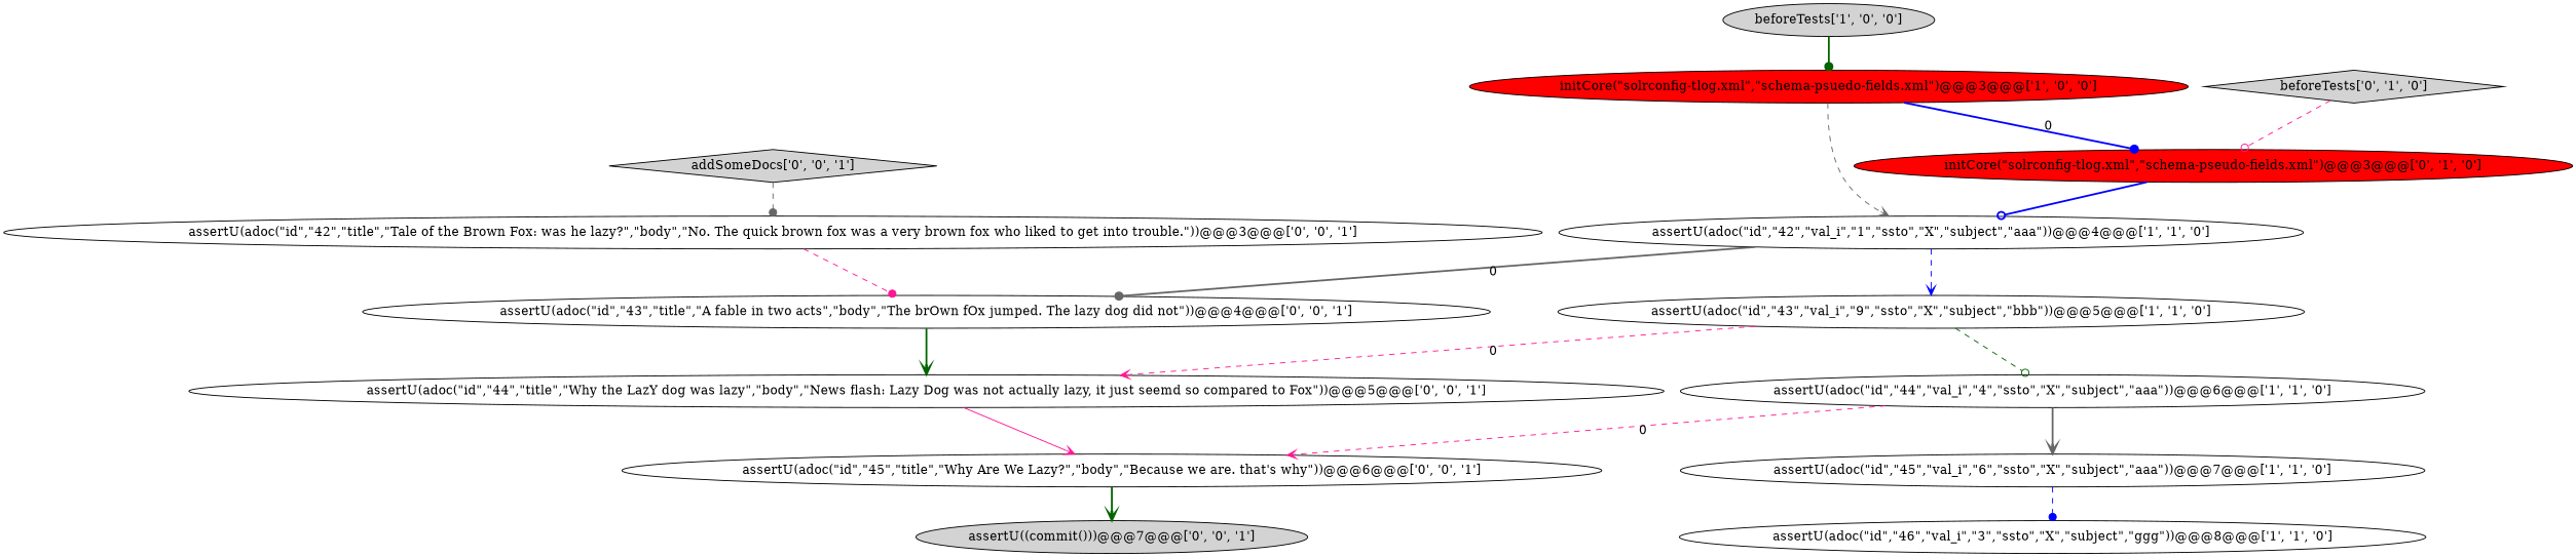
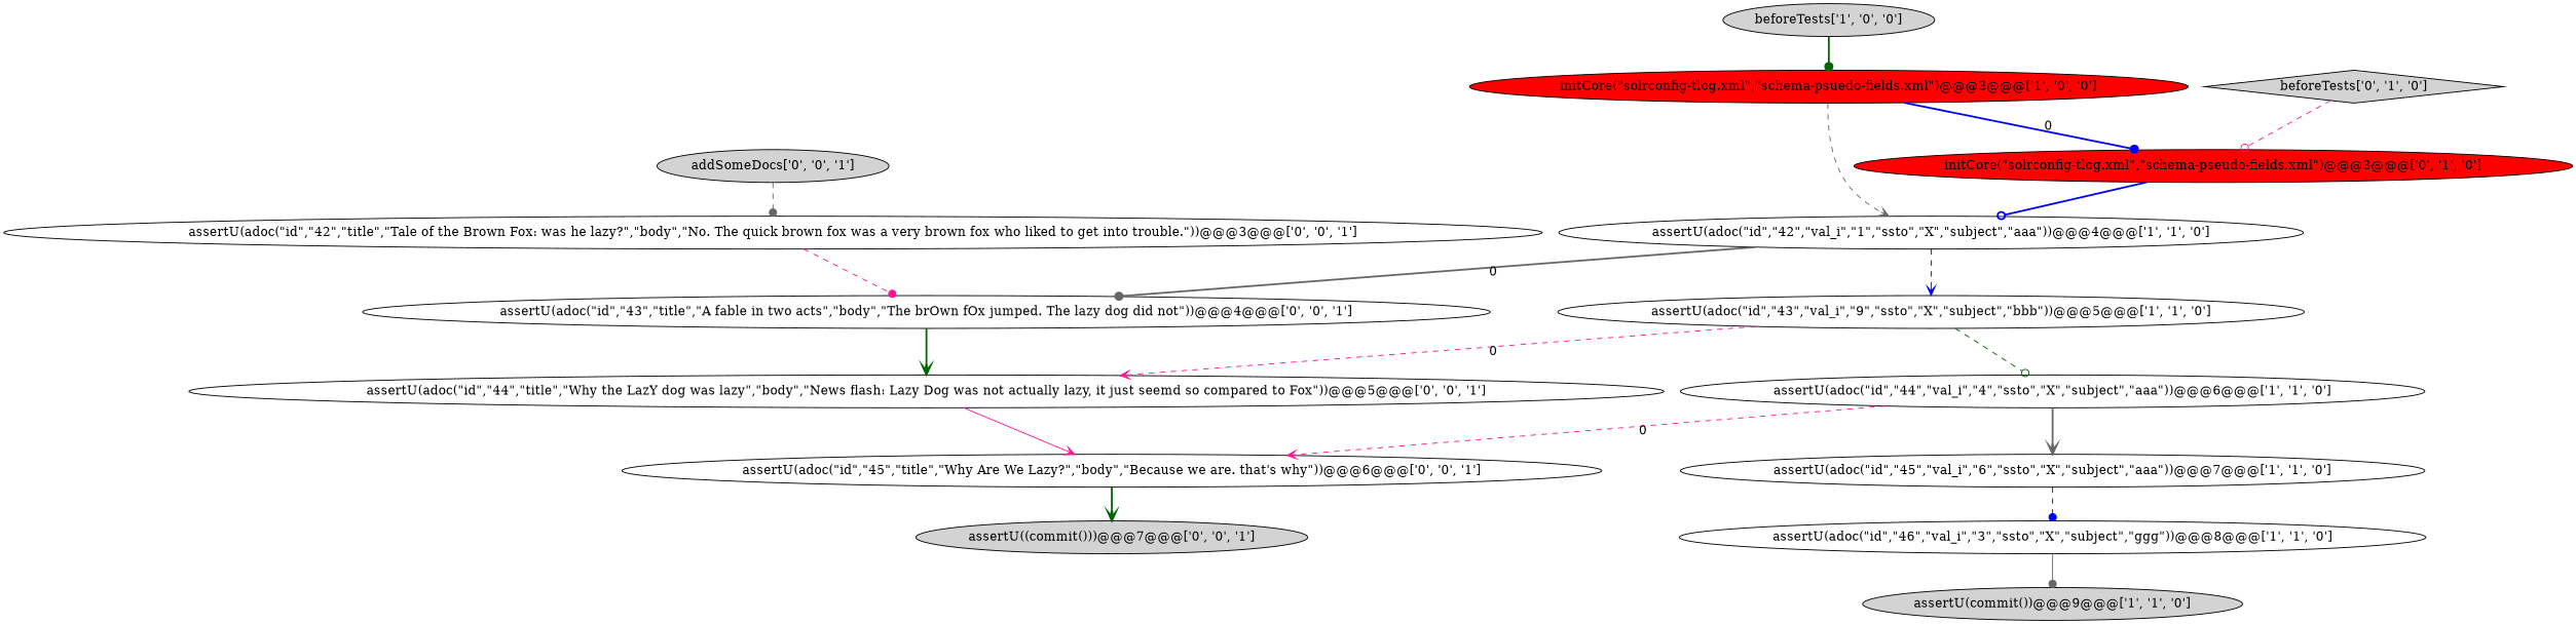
  digraph {
    node [fillcolor=white shape=ellipse style=filled]
    edge [arrowhead=vee color=gray40 style=dashed]
    n1 [label="assertU(adoc(\"id\",\"46\",\"val_i\",\"3\",\"ssto\",\"X\",\"subject\",\"ggg\"))@@@8@@@['1', '1', '0']"]
+   n2 [fillcolor=lightgray label="assertU(commit())@@@9@@@['1', '1', '0']"]
    n3 [label="assertU(adoc(\"id\",\"43\",\"val_i\",\"9\",\"ssto\",\"X\",\"subject\",\"bbb\"))@@@5@@@['1', '1', '0']"]
    n4 [label="assertU(adoc(\"id\",\"44\",\"title\",\"Why the LazY dog was lazy\",\"body\",\"News flash: Lazy Dog was not actually lazy, it just seemd so compared to Fox\"))@@@5@@@['0', '0', '1']"]
    n5 [label="assertU(adoc(\"id\",\"44\",\"val_i\",\"4\",\"ssto\",\"X\",\"subject\",\"aaa\"))@@@6@@@['1', '1', '0']"]
    n6 [label="assertU(adoc(\"id\",\"45\",\"title\",\"Why Are We Lazy?\",\"body\",\"Because we are. that's why\"))@@@6@@@['0', '0', '1']"]
    n7 [label="assertU(adoc(\"id\",\"45\",\"val_i\",\"6\",\"ssto\",\"X\",\"subject\",\"aaa\"))@@@7@@@['1', '1', '0']"]
    n8 [fillcolor=lightgray label="assertU((commit()))@@@7@@@['0', '0', '1']"]
    n9 [label="assertU(adoc(\"id\",\"42\",\"val_i\",\"1\",\"ssto\",\"X\",\"subject\",\"aaa\"))@@@4@@@['1', '1', '0']"]
    n10 [label="assertU(adoc(\"id\",\"43\",\"title\",\"A fable in two acts\",\"body\",\"The brOwn fOx jumped. The lazy dog did not\"))@@@4@@@['0', '0', '1']"]
    n11 [fillcolor=red label="initCore(\"solrconfig-tlog.xml\",\"schema-pseudo-fields.xml\")@@@3@@@['0', '1', '0']"]
    n12 [label="assertU(adoc(\"id\",\"42\",\"title\",\"Tale of the Brown Fox: was he lazy?\",\"body\",\"No. The quick brown fox was a very brown fox who liked to get into trouble.\"))@@@3@@@['0', '0', '1']"]
    n13 [fillcolor=red label="initCore(\"solrconfig-tlog.xml\",\"schema-psuedo-fields.xml\")@@@3@@@['1', '0', '0']"]
    n14 [fillcolor=lightgray label="beforeTests['0', '1', '0']" shape=diamond]
    n15 [fillcolor=lightgray label="beforeTests['1', '0', '0']"]
-   n16 [fillcolor=lightgray label="addSomeDocs['0', '0', '1']" shape=diamond]
+   n16 [fillcolor=lightgray label="addSomeDocs['0', '0', '1']"]
+   n1 -> n2 [arrowhead=dot style=solid]
    n3 -> n4 [color=deeppink label=0]
    n3 -> n5 [arrowhead=odot color=darkgreen]
    n4 -> n6 [color=deeppink style=solid]
    n5 -> n6 [color=deeppink label=0]
    n5 -> n7 [style=bold]
    n6 -> n8 [color=darkgreen style=bold]
    n7 -> n1 [arrowhead=dot color=blue]
    n9 -> n3 [color=blue]
    n9 -> n10 [arrowhead=dot label=0 style=bold]
    n10 -> n4 [color=darkgreen style=bold]
    n11 -> n9 [arrowhead=odot color=blue style=bold]
    n12 -> n10 [arrowhead=dot color=deeppink]
    n13 -> n9
    n13 -> n11 [arrowhead=dot color=blue label=0 style=bold]
    n14 -> n11 [arrowhead=odot color=deeppink]
    n15 -> n13 [arrowhead=dot color=darkgreen style=bold]
    n16 -> n12 [arrowhead=dot]
  }
